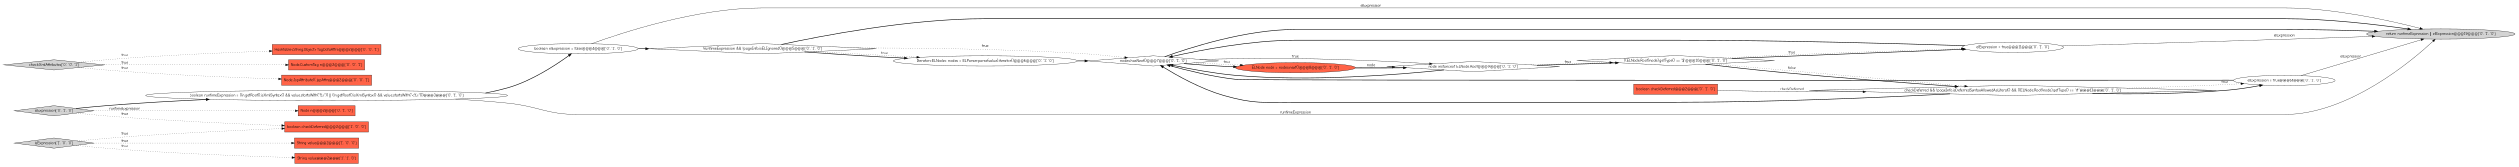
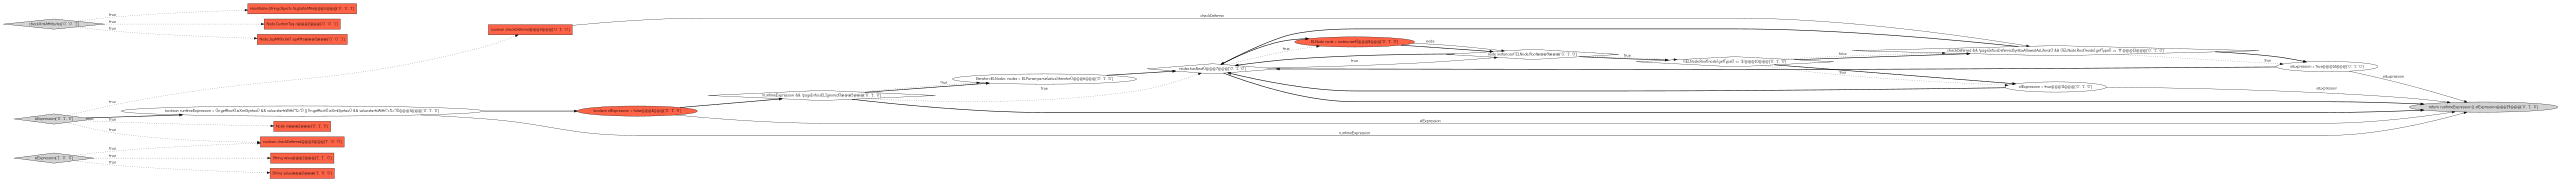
  digraph {
    fontname="Comic Neue"
    rankdir=LR
    node [fillcolor=white fontname="Comic Neue" shape=diamond style=filled]
    edge [fontname="Comic Neue" style=bold]
    n1 [label="nodes.hasNext()@@@7@@@['0', '1', '0']"]
    n2 [fillcolor=tomato label="ELNode node = nodes.next()@@@8@@@['0', '1', '0']" shape=ellipse]
    n3 [label="node instanceof ELNode.Root@@@9@@@['0', '1', '0']"]
    n4 [fillcolor=lightgray label="return runtimeExpression || elExpression@@@19@@@['0', '1', '0']" shape=ellipse]
    n5 [label="((ELNode.Root)node).getType() == '$'@@@10@@@['0', '1', '0']"]
    n6 [fillcolor=tomato label="boolean checkDeferred@@@2@@@['1', '0', '0']" shape=box]
    n7 [fillcolor=lightgray label="isExpression['1', '0', '0']"]
    n8 [fillcolor=tomato label="String value@@@2@@@['1', '0', '0']" shape=box]
    n9 [fillcolor=tomato label="String value@@@2@@@['1', '1', '0']" shape=box]
    n10 [label="checkDeferred && !pageInfo.isDeferredSyntaxAllowedAsLiteral() && ((ELNode.Root)node).getType() == '#'@@@13@@@['0', '1', '0']"]
    n11 [label="elExpression = true@@@14@@@['0', '1', '0']" shape=ellipse]
    n12 [label="boolean runtimeExpression = ((n.getRoot().isXmlSyntax() && value.startsWith(\"%=\")) || (!n.getRoot().isXmlSyntax() && value.startsWith(\"<%=\")))@@@3@@@['0', '1', '0']" shape=ellipse]
-   n13 [label="boolean elExpression = false@@@4@@@['0', '1', '0']" shape=ellipse]
+   n13 [fillcolor=tomato label="boolean elExpression = false@@@4@@@['0', '1', '0']" shape=ellipse]
    n14 [label="!runtimeExpression && !pageInfo.isELIgnored()@@@5@@@['0', '1', '0']"]
    n15 [fillcolor=tomato label="Node n@@@2@@@['0', '1', '0']" shape=box]
    n16 [label="Iterator<ELNode> nodes = ELParser.parse(value).iterator()@@@6@@@['0', '1', '0']" shape=ellipse]
    n17 [label="elExpression = true@@@11@@@['0', '1', '0']" shape=ellipse]
    n18 [fillcolor=tomato label="Hashtable<String,Object> tagDataAttrs@@@2@@@['0', '0', '1']" shape=box]
    n19 [fillcolor=lightgray label="checkXmlAttributes['0', '0', '1']"]
    n20 [fillcolor=tomato label="Node.CustomTag n@@@2@@@['0', '0', '1']" shape=box]
    n21 [fillcolor=tomato label="Node.JspAttribute(( jspAttrs@@@2@@@['0', '0', '1']" shape=box]
    n22 [fillcolor=tomato label="boolean checkDeferred@@@2@@@['0', '1', '0']" shape=box]
    n23 [fillcolor=lightgray label="isExpression['0', '1', '0']"]
    n1 -> n2
    n1 -> n2 [label=true style=dotted]
    n1 -> n3 [label=true style=solid]
    n1 -> n4
    n2 -> n3
    n2 -> n3 [label="node" style=solid]
    n3 -> n1
    n3 -> n5
    n3 -> n5 [label=true style=dotted]
    n5 -> n10 [label=false style=dotted]
    n5 -> n10
    n5 -> n17 [label=true style=dotted]
    n5 -> n17
    n7 -> n6 [label=true style=dotted]
    n7 -> n8 [label=true style=dotted]
    n7 -> n9 [label=true style=dotted]
    n10 -> n1
    n10 -> n11
    n10 -> n11 [label=true style=dotted]
    n11 -> n1
    n11 -> n4 [label=elExpression style=solid]
    n12 -> n4 [label=runtimeExpression style=solid]
    n12 -> n13
    n13 -> n4 [label=elExpression style=solid]
    n13 -> n14
    n14 -> n1 [label=true style=dotted]
    n14 -> n4
    n14 -> n16 [label=true style=dotted]
    n14 -> n16
    n16 -> n1
    n17 -> n1
    n17 -> n4 [label=elExpression style=solid]
    n19 -> n18 [label=true style=dotted]
    n19 -> n20 [label=true style=dotted]
    n19 -> n21 [label=true style=dotted]
    n22 -> n10 [label=checkDeferred style=solid]
    n23 -> n6 [label=true style=dotted]
    n23 -> n12
-   n23 -> n15 [label=runtimeExpression style=dotted]
+   n23 -> n15 [label=true style=dotted]
+   n23 -> n22 [label=true style=dotted]
  }
